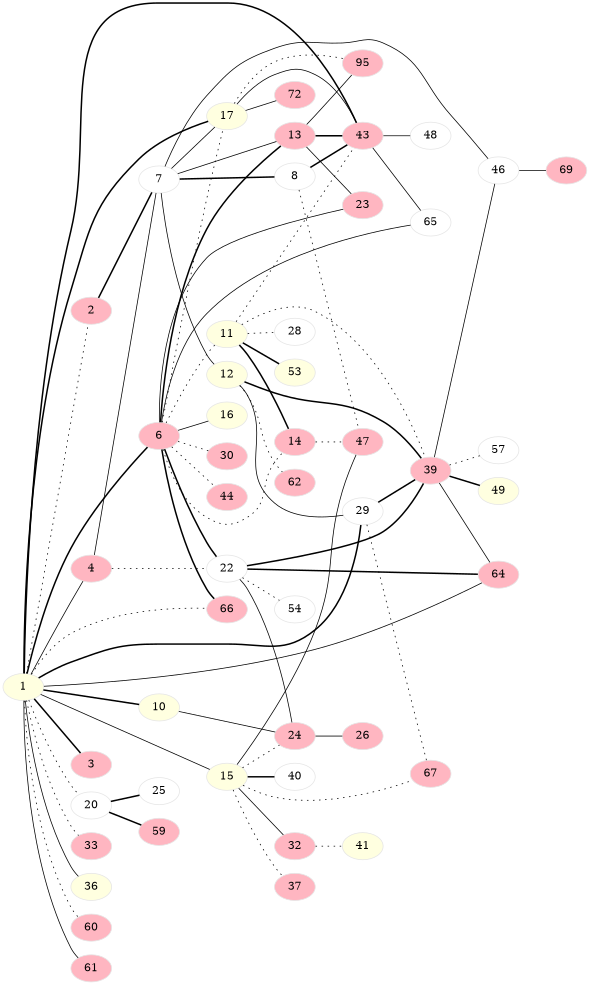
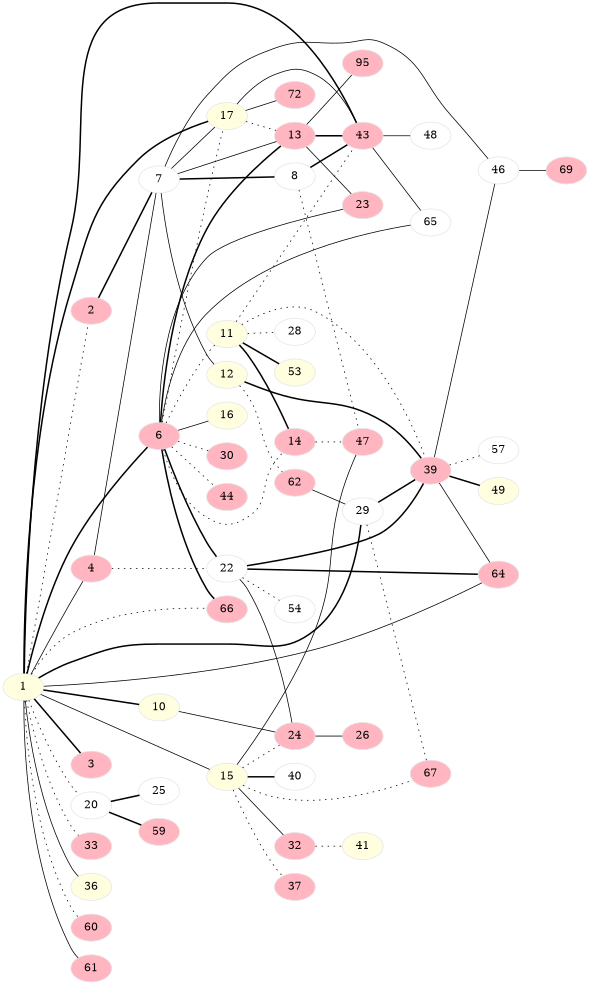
  graph {
    rankdir=LR
    node [color=gray90 fillcolor=lightpink style=filled]
    edge [style=solid]
    1 [fillcolor=lightyellow super="+5"]
    2
    3
    4 [super="+18"]
    6 [super="+9"]
    10 [fillcolor=lightyellow super="+70"]
    15 [fillcolor=lightyellow super="+21"]
    17 [fillcolor=lightyellow super="+45"]
    20 [fillcolor=white]
    29 [fillcolor=white super="+31"]
    33
    36 [fillcolor=lightyellow]
    43 [super="+52"]
    60
    61
    64 [super="+68"]
    66
    7 [fillcolor=white super="+19"]
    22 [fillcolor=white super="+34"]
    11 [fillcolor=lightyellow super="+51"]
    13 [super="+42"]
    14 [super="+38"]
    16 [fillcolor=lightyellow]
    23 [super="+73"]
    30
    44
    65 [fillcolor=white]
    24 [super="+55"]
    47 [super="+58"]
    32
    37
    40 [fillcolor=white]
    67
    n34 [label=95]
    72
    25 [fillcolor=white super="+27"]
    59
    39 [super="+50"]
    48 [fillcolor=white]
    8 [fillcolor=white super="+56"]
    12 [fillcolor=lightyellow super="+71"]
    46 [fillcolor=white super="+63"]
    54 [fillcolor=white]
    28 [fillcolor=white]
    53 [fillcolor=lightyellow]
    62
    69
    26
    49 [fillcolor=lightyellow]
    57 [fillcolor=white]
    41 [fillcolor=lightyellow]
    1 -- 2 [style=dotted]
    1 -- 3 [style=bold]
    1 -- 4
    1 -- 6 [style=bold]
    1 -- 10 [style=bold]
    1 -- 15
    1 -- 17 [style=bold]
    1 -- 20 [style=dotted]
    1 -- 29 [style=bold]
    1 -- 33 [style=dotted]
    1 -- 36
    1 -- 43 [style=bold]
    1 -- 60 [style=dotted]
    1 -- 61
    1 -- 64
    1 -- 66 [style=dotted]
    2 -- 7 [style=bold]
    4 -- 7
    4 -- 22 [style=dotted]
    6 -- 17 [style=dotted]
    6 -- 66 [style=bold]
    6 -- 22 [style=bold]
    6 -- 11 [style=dotted]
    6 -- 13 [style=bold]
    6 -- 14 [style=dotted]
    6 -- 16
    6 -- 23
    6 -- 30 [style=dotted]
    6 -- 44 [style=dotted]
    6 -- 65
    10 -- 24
    15 -- 24 [style=dotted]
    15 -- 47
    15 -- 32
    15 -- 37 [style=dotted]
    15 -- 40 [style=bold]
    15 -- 67 [style=dotted]
    17 -- 43
-   17 -- n34 [style=dotted]
+   17 -- 13 [style=dotted]
    17 -- 72
    20 -- 25 [style=bold]
    20 -- 59 [style=bold]
    29 -- 67 [style=dotted]
    29 -- 39 [style=bold]
    43 -- 65
    43 -- 48
    7 -- 17
    7 -- 13
    7 -- 8 [style=bold]
    7 -- 12
    7 -- 46
    22 -- 64 [style=bold]
    22 -- 24
    22 -- 39 [style=bold]
    22 -- 54 [style=dotted]
    11 -- 43 [style=dotted]
    11 -- 14 [style=bold weight=2]
    11 -- 39 [style=dotted]
    11 -- 28 [style=dotted]
    11 -- 53 [style=bold]
    13 -- 43 [style=bold weight=2]
    13 -- 23
    13 -- n34
    14 -- 47 [style=dotted]
    24 -- 26
    32 -- 41 [style=dotted]
    39 -- 64
    39 -- 46
    39 -- 49 [style=bold]
    39 -- 57 [style=dotted]
    8 -- 43 [style=bold]
    8 -- 47 [style=dotted]
-   12 -- 29
+   62 -- 29
    12 -- 39 [style=bold]
    12 -- 62 [style=dotted]
    46 -- 69
  }
